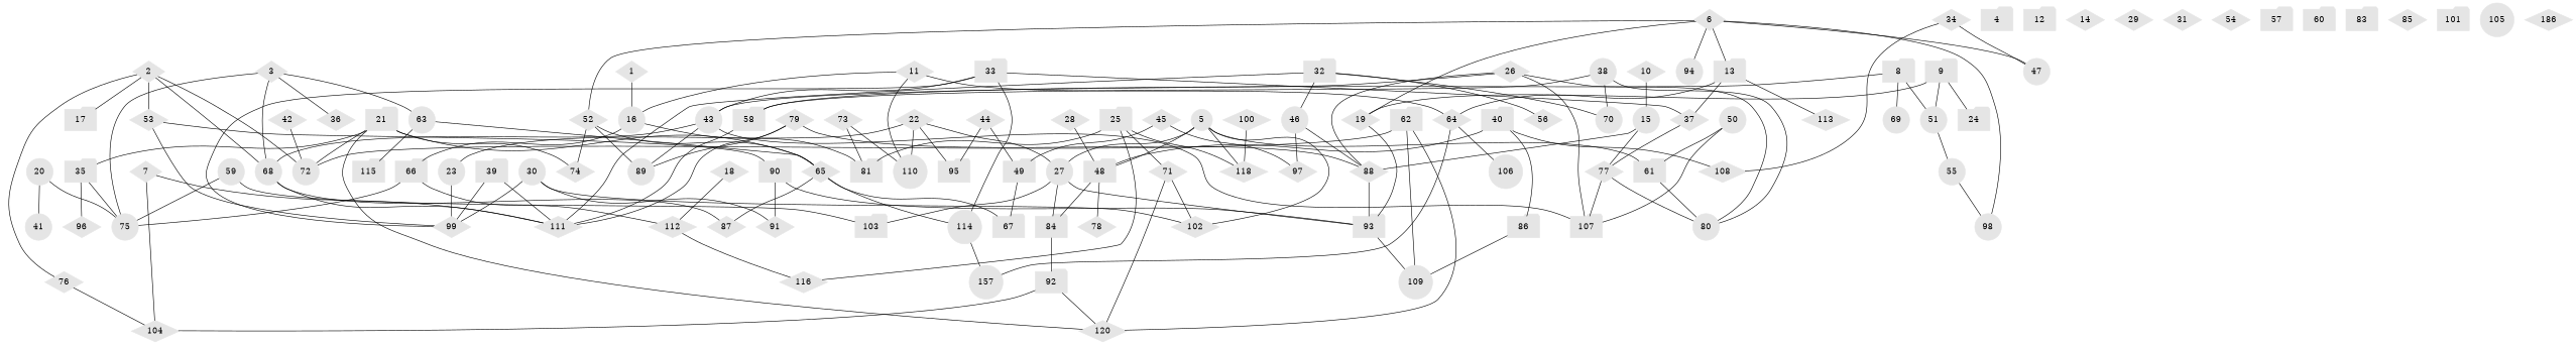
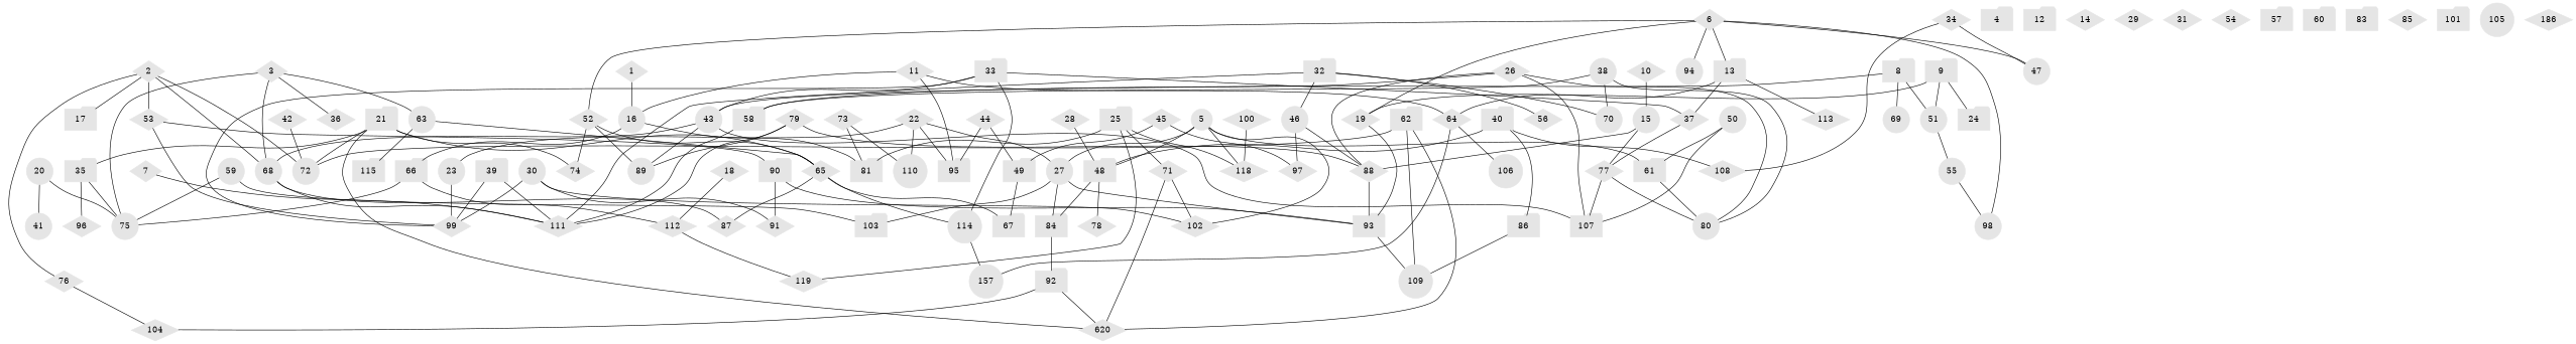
  graph {
    node [color=gray90 shape=diamond style=filled]
    16 [shape=circle]
    1
    66 [shape=folder]
    81 [shape=folder]
    17 [shape=folder]
    2
    53
    68 [shape=circle]
    72 [shape=circle]
    76
    99
    90 [shape=folder]
    111
    87
    104
    3
    36
    63 [shape=circle]
    75 [shape=circle]
    65
    115 [shape=folder]
    4 [shape=folder]
    5 [shape=circle]
    27 [shape=circle]
    48 [shape=folder]
    61 [shape=folder]
    102
    118
    93 [shape=folder]
    84 [shape=folder]
    103 [shape=folder]
    78
    80 [shape=circle]
    13 [shape=folder]
    6
    19
    47 [shape=circle]
    52
    94 [shape=circle]
    98 [shape=circle]
    64
    37
    113
    74
    89 [shape=circle]
    7
    8 [shape=folder]
    51 [shape=circle]
    58 [shape=folder]
    69 [shape=circle]
    55 [shape=circle]
    9 [shape=folder]
    24 [shape=folder]
    15 [shape=circle]
    10
    77
    88
    11
    95 [shape=folder]
    106 [shape=circle]
    n61 [label=157 shape=circle]
    12 [shape=folder]
    14
    107 [shape=folder]
    112
    18
-   119 [label=116]
+   119
    109 [shape=circle]
    20 [shape=circle]
    41 [shape=circle]
    21 [shape=folder]
    35 [shape=folder]
-   120
+   120 [label=620]
    96
    114 [shape=circle]
    67 [shape=folder]
    22
    23 [shape=circle]
    110 [shape=circle]
    25 [shape=folder]
    71
    26
    43 [shape=circle]
    92 [shape=folder]
    28
    29
    30 [shape=circle]
    91
    31
    32 [shape=folder]
    46 [shape=circle]
    56
    70 [shape=circle]
    97
    33 [shape=folder]
    34
    108
    38 [shape=circle]
    39 [shape=folder]
    40 [shape=folder]
    86 [shape=folder]
    42
    44
    49 [shape=folder]
    45
    50 [shape=circle]
    54
    57 [shape=folder]
    59 [shape=circle]
    60 [shape=folder]
    62 [shape=folder]
    73
    79
    83 [shape=folder]
    85
    100
    101 [shape=folder]
    105 [shape=circle]
    n119 [label=186]
    16 -- 66
    16 -- 81
    1 -- 16
    66 -- 75
    66 -- 112
    2 -- 17
    2 -- 53
    2 -- 68
    2 -- 72
    2 -- 76
    53 -- 99
    53 -- 90
    68 -- 111
    68 -- 87
    76 -- 104
    90 -- 93
    90 -- 91
    3 -- 68
    3 -- 36
    3 -- 63
    3 -- 75
    63 -- 65
    63 -- 115
    65 -- 87
    65 -- 114
    65 -- 67
    5 -- 27
    5 -- 48
    5 -- 61
    5 -- 102
    5 -- 118
    27 -- 93
    27 -- 84
    27 -- 103
    48 -- 84
    48 -- 78
    61 -- 80
    93 -- 109
    84 -- 92
    13 -- 64
    13 -- 37
    13 -- 113
    6 -- 13
    6 -- 19
    6 -- 47
    6 -- 52
    6 -- 94
    6 -- 98
    19 -- 93
    52 -- 65
    52 -- 74
    52 -- 89
    64 -- 106
    64 -- n61
    37 -- 77
    7 -- 111
-   7 -- 104
    8 -- 51
    8 -- 58
    8 -- 69
    51 -- 55
    58 -- 111
    55 -- 98
    9 -- 19
    9 -- 51
    9 -- 24
    15 -- 77
    15 -- 88
    10 -- 15
    77 -- 80
    77 -- 107
    88 -- 93
    11 -- 16
    11 -- 64
-   11 -- 110
+   11 -- 95
    112 -- 119
    18 -- 112
    20 -- 75
    20 -- 41
    21 -- 72
    21 -- 65
    21 -- 74
    21 -- 35
    21 -- 120
    35 -- 75
    35 -- 96
    114 -- n61
    22 -- 27
    22 -- 95
    22 -- 23
    22 -- 110
    23 -- 99
    25 -- 81
    25 -- 118
    25 -- 119
    25 -- 71
    71 -- 102
    71 -- 120
    26 -- 80
    26 -- 88
    26 -- 107
    26 -- 43
    43 -- 68
    43 -- 89
    43 -- 107
    92 -- 104
    92 -- 120
    28 -- 48
    30 -- 99
    30 -- 102
    30 -- 91
    32 -- 111
    32 -- 46
    32 -- 56
    32 -- 70
    46 -- 88
    46 -- 97
    33 -- 99
    33 -- 37
    33 -- 114
    33 -- 43
    34 -- 47
    34 -- 108
    38 -- 80
    38 -- 58
    38 -- 70
    39 -- 99
    39 -- 111
    40 -- 48
    40 -- 108
    40 -- 86
    86 -- 109
    42 -- 72
    44 -- 95
    44 -- 49
    49 -- 67
    45 -- 97
    45 -- 49
    50 -- 61
    50 -- 107
    59 -- 75
    59 -- 103
    62 -- 72
    62 -- 109
    62 -- 120
    73 -- 81
    73 -- 110
    79 -- 111
    79 -- 89
    79 -- 88
    100 -- 118
  }
